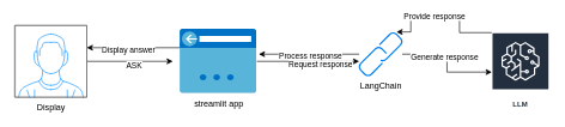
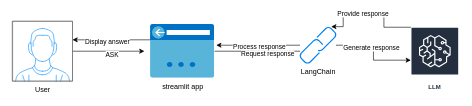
  <mxCell id="0" />
  <mxCell id="1" parent="0" />
  <mxCell id="2" style="edgeStyle=orthogonalEdgeStyle;rounded=0;orthogonalLoop=1;jettySize=auto;html=1;" edge="1" parent="1" source="4"><mxGeometry relative="1" as="geometry"><mxPoint x="240" y="85" as="targetPoint" /></mxGeometry></mxCell>
  <mxCell id="3" value="ASK" style="edgeLabel;html=1;align=center;verticalAlign=middle;resizable=0;points=[];" vertex="1" connectable="0" parent="2"><mxGeometry x="0.103" y="-5" relative="1" as="geometry"><mxPoint as="offset" /></mxGeometry></mxCell>
- <mxCell id="4" value="Display" style="verticalLabelPosition=bottom;shadow=0;dashed=0;align=center;html=1;verticalAlign=top;strokeWidth=1;shape=mxgraph.mockup.containers.userMale;strokeColor=#666666;strokeColor2=#008cff;" vertex="1" parent="1"><mxGeometry x="20" y="35" width="100" height="100" as="geometry" /></mxCell>
+ <mxCell id="4" value="User" style="verticalLabelPosition=bottom;shadow=0;dashed=0;align=center;html=1;verticalAlign=top;strokeWidth=1;shape=mxgraph.mockup.containers.userMale;strokeColor=#666666;strokeColor2=#008cff;" vertex="1" parent="1"><mxGeometry x="20" y="35" width="100" height="100" as="geometry" /></mxCell>
  <mxCell id="5" style="edgeStyle=orthogonalEdgeStyle;rounded=0;orthogonalLoop=1;jettySize=auto;html=1;" edge="1" parent="1"><mxGeometry relative="1" as="geometry"><mxPoint x="250" y="66" as="sourcePoint" /><mxPoint x="120" y="66" as="targetPoint" /></mxGeometry></mxCell>
  <mxCell id="6" value="Display answer" style="edgeLabel;html=1;align=center;verticalAlign=middle;resizable=0;points=[];" vertex="1" connectable="0" parent="5"><mxGeometry x="0.123" y="3" relative="1" as="geometry"><mxPoint as="offset" /></mxGeometry></mxCell>
  <mxCell id="7" value="streamlit app" style="image;sketch=0;aspect=fixed;html=1;points=[];align=center;fontSize=12;image=img/lib/mscae/ClassicIPAddress.svg;" vertex="1" parent="1"><mxGeometry x="250" y="40" width="107.14" height="90" as="geometry" /></mxCell>
  <mxCell id="8" value="LLM" style="sketch=0;outlineConnect=0;fontColor=#232F3E;gradientColor=none;strokeColor=#ffffff;fillColor=#232F3E;dashed=0;verticalLabelPosition=middle;verticalAlign=bottom;align=center;html=1;whiteSpace=wrap;fontSize=10;fontStyle=1;spacing=3;shape=mxgraph.aws4.productIcon;prIcon=mxgraph.aws4.sagemaker;" vertex="1" parent="1"><mxGeometry x="685" y="45" width="80" height="110" as="geometry" /></mxCell>
  <mxCell id="9" style="edgeStyle=orthogonalEdgeStyle;rounded=0;orthogonalLoop=1;jettySize=auto;html=1;" edge="1" parent="1" source="13" target="8"><mxGeometry relative="1" as="geometry" /></mxCell>
  <mxCell id="10" value="Generate response" style="edgeLabel;html=1;align=center;verticalAlign=middle;resizable=0;points=[];" vertex="1" connectable="0" parent="9"><mxGeometry x="-0.222" y="-3" relative="1" as="geometry"><mxPoint as="offset" /></mxGeometry></mxCell>
  <mxCell id="11" style="edgeStyle=orthogonalEdgeStyle;rounded=0;orthogonalLoop=1;jettySize=auto;html=1;" edge="1" parent="1" source="13"><mxGeometry relative="1" as="geometry"><mxPoint x="360" y="75" as="targetPoint" /></mxGeometry></mxCell>
  <mxCell id="12" value="Process response" style="edgeLabel;html=1;align=center;verticalAlign=middle;resizable=0;points=[];" vertex="1" connectable="0" parent="11"><mxGeometry x="-0.016" y="1" relative="1" as="geometry"><mxPoint as="offset" /></mxGeometry></mxCell>
  <mxCell id="13" value="LangChain" style="html=1;verticalLabelPosition=bottom;align=center;labelBackgroundColor=#ffffff;verticalAlign=top;strokeWidth=2;strokeColor=#0080F0;shadow=0;dashed=0;shape=mxgraph.ios7.icons.link;" vertex="1" parent="1"><mxGeometry x="500" y="45" width="60" height="60" as="geometry" /></mxCell>
- <mxCell id="14" style="edgeStyle=orthogonalEdgeStyle;rounded=0;orthogonalLoop=1;jettySize=auto;html=1;entryX=0;entryY=0.667;entryDx=0;entryDy=0;entryPerimeter=0;" edge="1" parent="1" source="7" target="13"><mxGeometry relative="1" as="geometry" /></mxCell>
+ <mxCell id="14" style="edgeStyle=orthogonalEdgeStyle;rounded=0;orthogonalLoop=1;jettySize=auto;html=1;entryX=0;entryY=0.667;entryDx=0;entryDy=0;entryPerimeter=0;endArrow=none;" edge="1" parent="1" source="7" target="13"><mxGeometry relative="1" as="geometry" /></mxCell>
  <mxCell id="15" value="Request response" style="edgeLabel;html=1;align=center;verticalAlign=middle;resizable=0;points=[];" vertex="1" connectable="0" parent="14"><mxGeometry x="0.232" y="-4" relative="1" as="geometry"><mxPoint as="offset" /></mxGeometry></mxCell>
  <mxCell id="16" style="edgeStyle=orthogonalEdgeStyle;rounded=0;orthogonalLoop=1;jettySize=auto;html=1;entryX=0.867;entryY=-0.017;entryDx=0;entryDy=0;entryPerimeter=0;" edge="1" parent="1" source="8" target="13"><mxGeometry relative="1" as="geometry"><Array as="points"><mxPoint x="640" y="45" /><mxPoint x="640" y="20" /><mxPoint x="572" y="20" /></Array></mxGeometry></mxCell>
  <mxCell id="17" value="Provide response" style="edgeLabel;html=1;align=center;verticalAlign=middle;resizable=0;points=[];" vertex="1" connectable="0" parent="16"><mxGeometry x="0.164" y="1" relative="1" as="geometry"><mxPoint as="offset" /></mxGeometry></mxCell>
